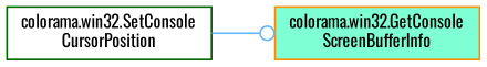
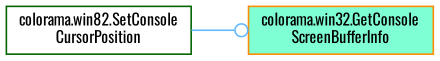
  digraph {
    rankdir=LR
    fontname=Oswald
    node [fontname=Oswald fontsize=10 shape=box style=filled]
-   n1 [color=darkgreen fillcolor=white fontcolor=black height=0.2 label="colorama.win32.SetConsole\lCursorPosition" width=0.4]
+   n1 [color=darkgreen fillcolor=white fontcolor=black height=0.2 label="colorama.win82.SetConsole\lCursorPosition" width=0.4]
    n2 [color=darkorange fillcolor=aquamarine height=0.2 label="colorama.win32.GetConsole\lScreenBufferInfo" width=0.4]
    n1 -> n2 [color=steelblue1 fontname=Oswald fontsize=10 labelfontname=Helvetica labelfontsize=10 style=solid arrowhead=odot]
  }
